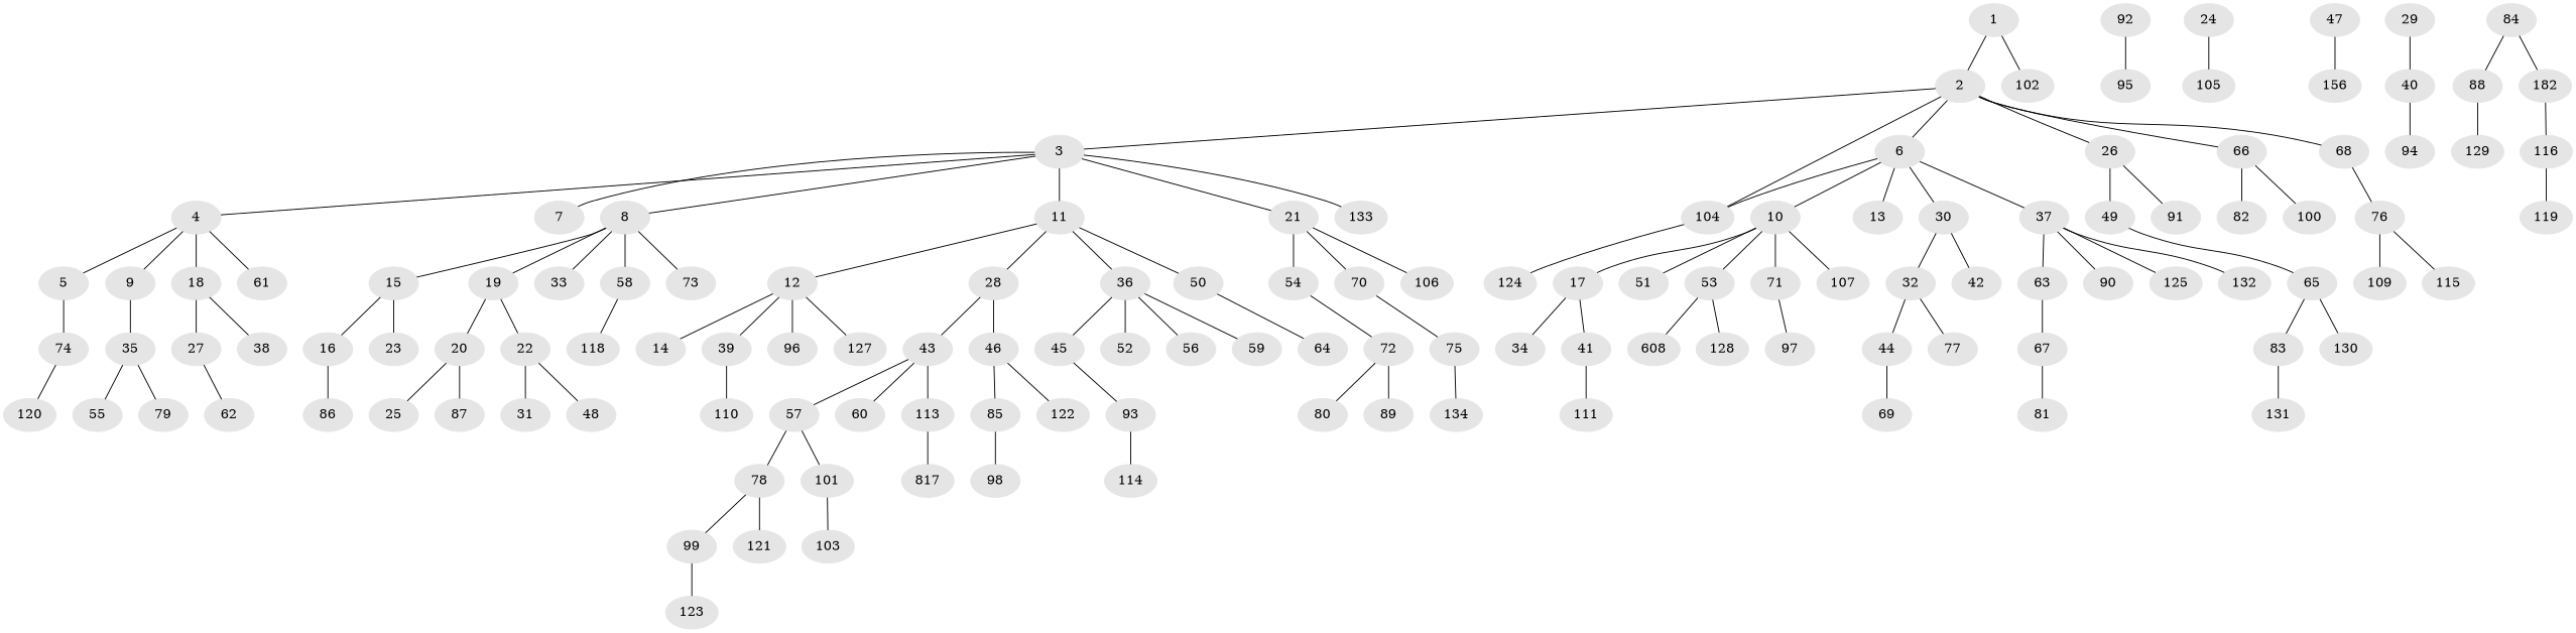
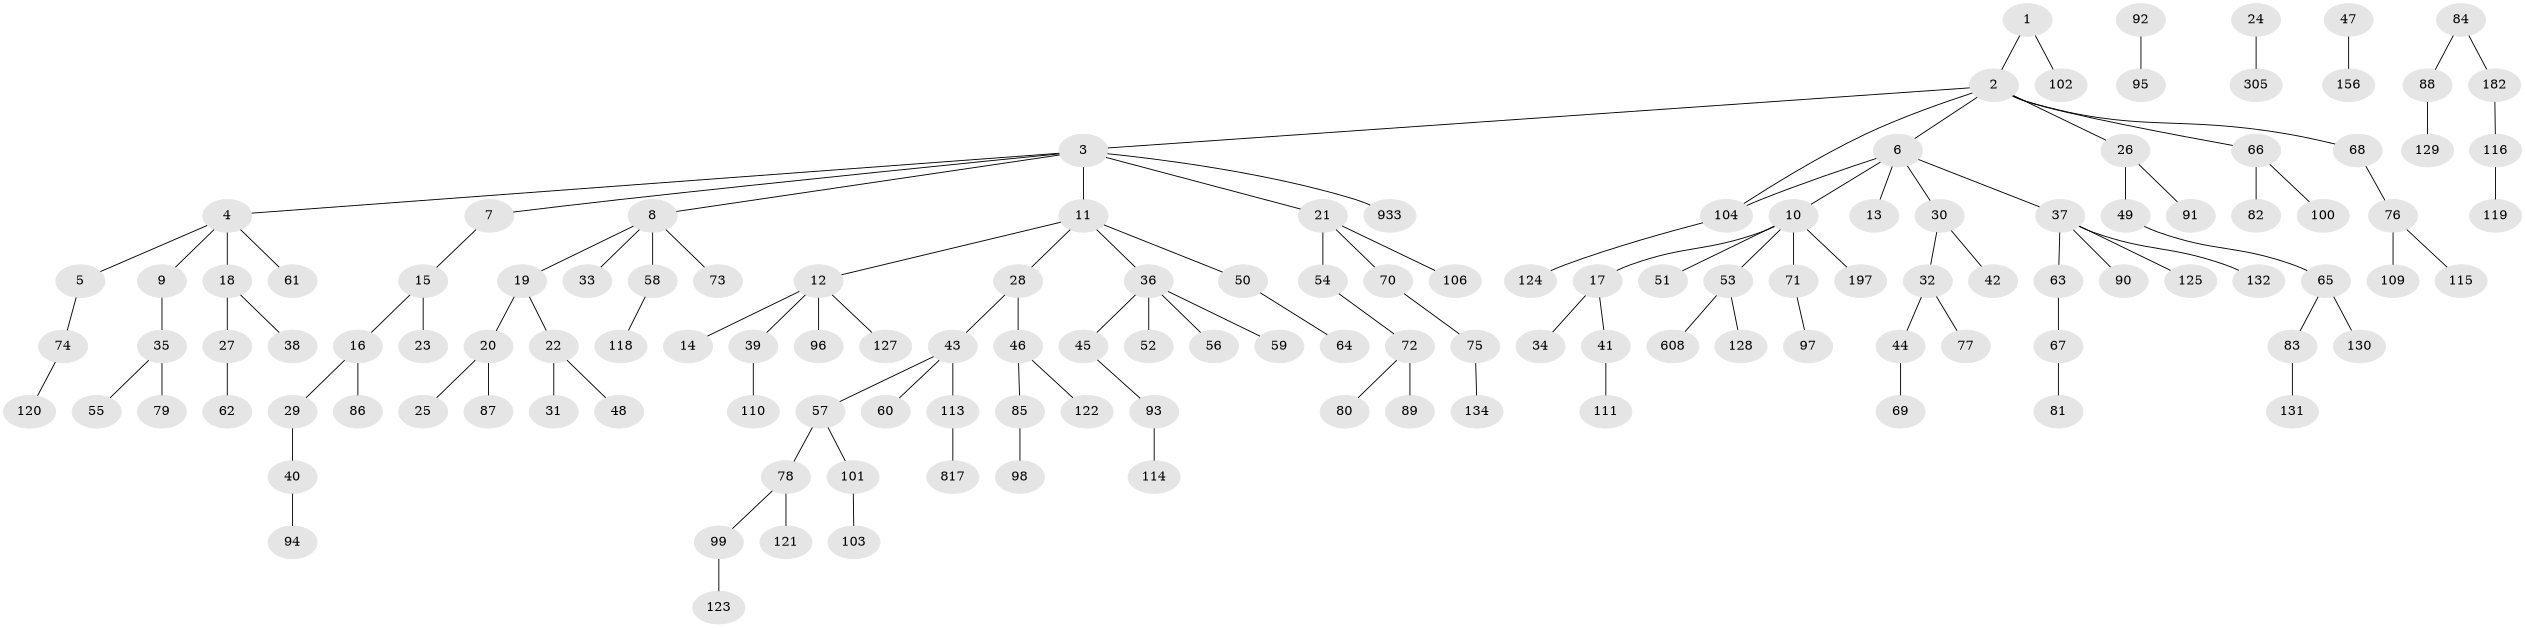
  graph {
    node [color=gray90 style=filled]
    1
    2
    102
    3
    6
    26
    66
    68
    104
    92
    95
    4
    7
    8
    11
    21
-   133
+   133 [label=933]
    10
    13
    30
    37
    24
-   105
+   105 [label=305]
    49
    91
    82
    100
    76
    5
    9
    18
    61
    15
    19
    33
    58
    73
    12
    28
    36
    50
    54
    70
    106
    n45 [label=156]
    47
    74
    35
    27
    38
    120
    17
    51
    53
    71
-   107
+   107 [label=197]
    32
    42
    63
    90
    125
    132
    124
    16
    23
    20
    22
    118
    55
    79
    34
    41
    n73 [label=608]
    128
    97
    14
    39
    96
    127
    43
    46
    45
    52
    56
    59
    64
    110
    29
    86
    40
    111
    62
    25
    87
    31
    48
    72
    75
    65
    57
    60
    113
    85
    122
    94
    84
    88
    n108 [label=182]
    44
    77
    69
    93
    67
    78
    101
    n116 [label=817]
    114
    98
    83
    130
    80
    89
    99
    121
    103
    81
    131
    109
    115
    134
    123
    129
    116
    119
    1 -- 2
    1 -- 102
    2 -- 3
    2 -- 6
    2 -- 26
    2 -- 66
    2 -- 68
    2 -- 104
    3 -- 4
    3 -- 7
    3 -- 8
    3 -- 11
    3 -- 21
    3 -- 133
    6 -- 104
    6 -- 10
    6 -- 13
    6 -- 30
    6 -- 37
    26 -- 49
    26 -- 91
    66 -- 82
    66 -- 100
    68 -- 76
    104 -- 124
    92 -- 95
    4 -- 5
    4 -- 9
    4 -- 18
    4 -- 61
-   8 -- 15
+   7 -- 15
    8 -- 19
    8 -- 33
    8 -- 58
    8 -- 73
    11 -- 12
    11 -- 28
    11 -- 36
    11 -- 50
    21 -- 54
    21 -- 70
    21 -- 106
    10 -- 17
    10 -- 51
    10 -- 53
    10 -- 71
    10 -- 107
    30 -- 32
    30 -- 42
    37 -- 63
    37 -- 90
    37 -- 125
    37 -- 132
    24 -- 105
    49 -- 65
    76 -- 109
    76 -- 115
    5 -- 74
    9 -- 35
    18 -- 27
    18 -- 38
    15 -- 16
    15 -- 23
    19 -- 20
    19 -- 22
    58 -- 118
    12 -- 14
    12 -- 39
    12 -- 96
    12 -- 127
    28 -- 43
    28 -- 46
    36 -- 45
    36 -- 52
    36 -- 56
    36 -- 59
    50 -- 64
    54 -- 72
    70 -- 75
    47 -- n45
    74 -- 120
    35 -- 55
    35 -- 79
    27 -- 62
    17 -- 34
    17 -- 41
    53 -- n73
    53 -- 128
    71 -- 97
    32 -- 44
    32 -- 77
    63 -- 67
+   16 -- 29
    16 -- 86
    20 -- 25
    20 -- 87
    22 -- 31
    22 -- 48
    41 -- 111
    39 -- 110
    43 -- 57
    43 -- 60
    43 -- 113
    46 -- 85
    46 -- 122
    45 -- 93
    29 -- 40
    40 -- 94
    72 -- 80
    72 -- 89
    75 -- 134
    65 -- 83
    65 -- 130
    57 -- 78
    57 -- 101
    113 -- n116
    85 -- 98
    84 -- 88
    84 -- n108
    88 -- 129
    n108 -- 116
    44 -- 69
    93 -- 114
    67 -- 81
    78 -- 99
    78 -- 121
    101 -- 103
    83 -- 131
    99 -- 123
    116 -- 119
  }
